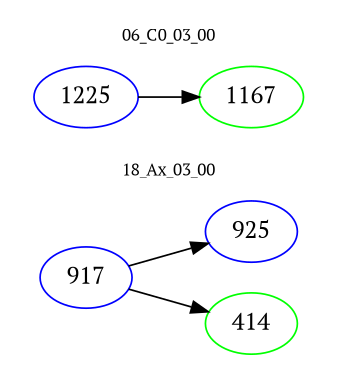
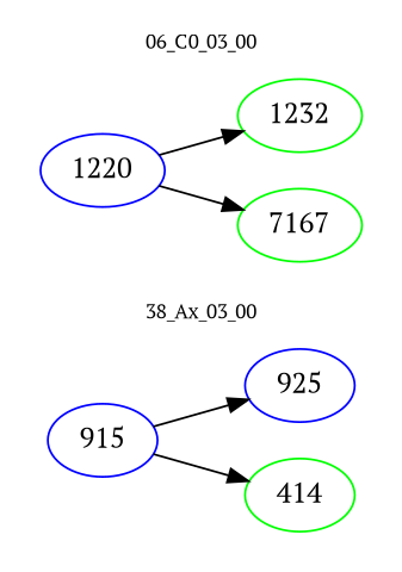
  digraph {
    fontname="PT Serif"
    rankdir=LR
    node [color=blue fontname="PT Serif"]
    edge [color=black fontname="PT Serif"]
-   n1 [label=917]
+   n1 [label=915]
    n2 [color=green label=414]
    n3 [label=925]
-   n4 [label=1225]
-   n5 [color=green label=1167]
+   n4 [label=1220]
+   n5 [color=green label=7167]
+   n6 [color=green label=1232]
    subgraph cluster_1 {
      color=white
      fontsize=10
-     label="18_Ax_03_00"
+     label="38_Ax_03_00"
      n1
      n2
      n3
    }
    subgraph cluster_2 {
      color=white
      fontsize=10
      label="06_C0_03_00"
      n4
      n5
+     n6
    }
    n1 -> n2
    n1 -> n3
    n4 -> n5
+   n4 -> n6
  }
